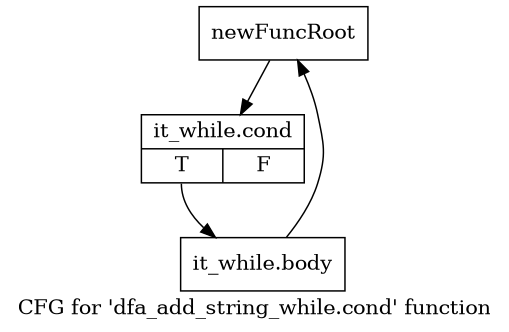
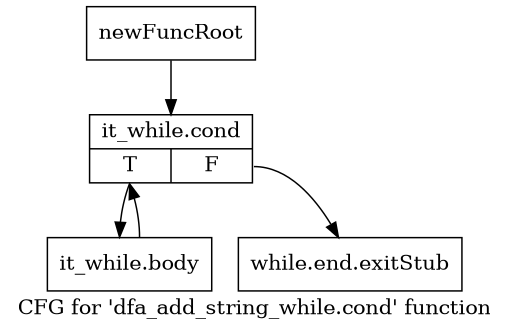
  digraph {
    label="CFG for 'dfa_add_string_while.cond' function"
    node [shape=record]
    n1 [label="{newFuncRoot}"]
    n2 [label="{it_while.cond|{<s0>T|<s1>F}}"]
+   n3 [label="{while.end.exitStub}"]
    n4 [label="{it_while.body}"]
    n1 -> n2
+   n2 -> n3 [tailport=s1]
    n2 -> n4 [tailport=s0]
-   n4 -> n1
+   n4 -> n2
  }
